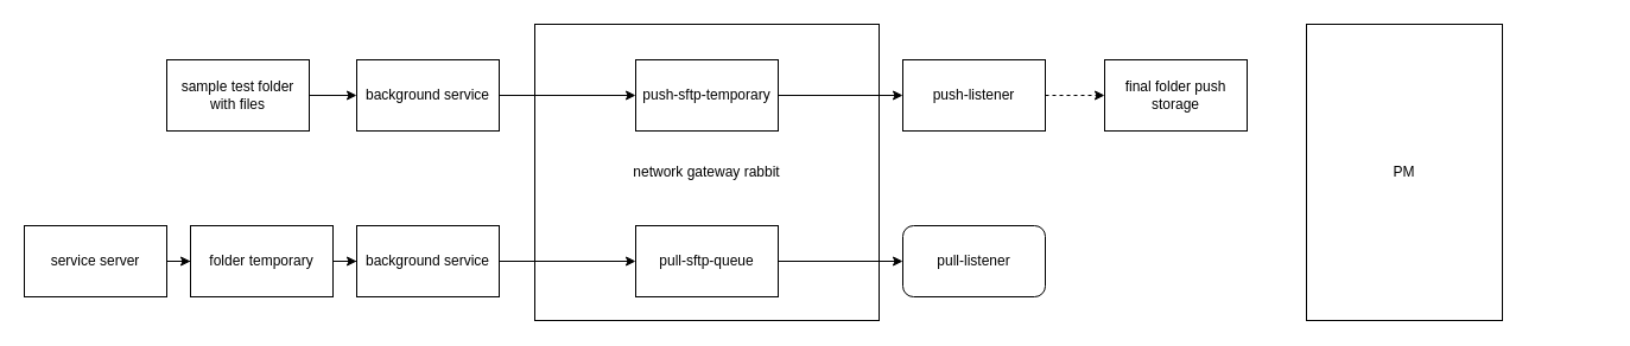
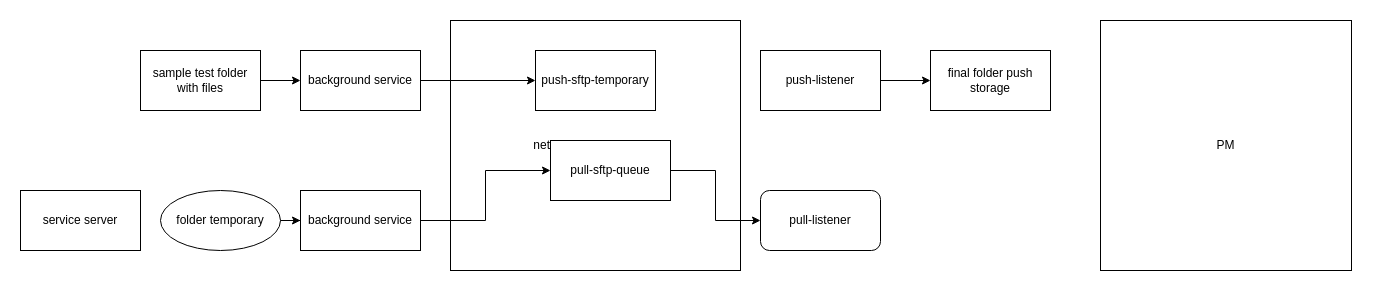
  <mxCell id="0" />
  <mxCell id="1" parent="0" />
  <mxCell id="2" value="&lt;div style=&quot;&quot;&gt;&lt;span style=&quot;background-color: initial;&quot;&gt;network gateway rabbit&lt;/span&gt;&lt;/div&gt;" style="rounded=0;whiteSpace=wrap;html=1;rotation=0;align=center;" vertex="1" parent="1"><mxGeometry x="450" y="20" width="290" height="250" as="geometry" /></mxCell>
  <mxCell id="3" value="sample test folder with files" style="rounded=0;whiteSpace=wrap;html=1;" vertex="1" parent="1"><mxGeometry x="140" y="50" width="120" height="60" as="geometry" /></mxCell>
  <mxCell id="4" value="" style="edgeStyle=orthogonalEdgeStyle;rounded=0;orthogonalLoop=1;jettySize=auto;html=1;" edge="1" parent="1" source="5" target="7"><mxGeometry relative="1" as="geometry" /></mxCell>
  <mxCell id="5" value="background service" style="rounded=0;whiteSpace=wrap;html=1;" vertex="1" parent="1"><mxGeometry x="300" y="50" width="120" height="60" as="geometry" /></mxCell>
- <mxCell id="6" value="" style="edgeStyle=orthogonalEdgeStyle;rounded=0;orthogonalLoop=1;jettySize=auto;html=1;" edge="1" parent="1" source="7" target="9"><mxGeometry relative="1" as="geometry" /></mxCell>
  <mxCell id="7" value="push-sftp-temporary" style="rounded=0;whiteSpace=wrap;html=1;" vertex="1" parent="1"><mxGeometry x="535" y="50" width="120" height="60" as="geometry" /></mxCell>
- <mxCell id="8" value="" style="edgeStyle=orthogonalEdgeStyle;rounded=0;orthogonalLoop=1;jettySize=auto;html=1;dashed=1;" edge="1" parent="1" source="9" target="10"><mxGeometry relative="1" as="geometry" /></mxCell>
+ <mxCell id="8" value="" style="edgeStyle=orthogonalEdgeStyle;rounded=0;orthogonalLoop=1;jettySize=auto;html=1;" edge="1" parent="1" source="9" target="10"><mxGeometry relative="1" as="geometry" /></mxCell>
  <mxCell id="9" value="push-listener" style="rounded=0;whiteSpace=wrap;html=1;" vertex="1" parent="1"><mxGeometry x="760" y="50" width="120" height="60" as="geometry" /></mxCell>
  <mxCell id="10" value="final folder push storage" style="rounded=0;whiteSpace=wrap;html=1;" vertex="1" parent="1"><mxGeometry x="930" y="50" width="120" height="60" as="geometry" /></mxCell>
- <mxCell id="11" value="" style="edgeStyle=orthogonalEdgeStyle;rounded=0;orthogonalLoop=1;jettySize=auto;html=1;" edge="1" parent="1" source="12" target="20"><mxGeometry relative="1" as="geometry" /></mxCell>
  <mxCell id="12" value="service server" style="rounded=0;whiteSpace=wrap;html=1;" vertex="1" parent="1"><mxGeometry x="20" y="190" width="120" height="60" as="geometry" /></mxCell>
  <mxCell id="13" value="" style="edgeStyle=orthogonalEdgeStyle;rounded=0;orthogonalLoop=1;jettySize=auto;html=1;" edge="1" parent="1" source="14" target="16"><mxGeometry relative="1" as="geometry" /></mxCell>
  <mxCell id="14" value="background service" style="rounded=0;whiteSpace=wrap;html=1;" vertex="1" parent="1"><mxGeometry x="300" y="190" width="120" height="60" as="geometry" /></mxCell>
  <mxCell id="15" value="" style="edgeStyle=orthogonalEdgeStyle;rounded=0;orthogonalLoop=1;jettySize=auto;html=1;" edge="1" parent="1" source="16" target="17"><mxGeometry relative="1" as="geometry" /></mxCell>
- <mxCell id="16" value="pull-sftp-queue" style="rounded=0;whiteSpace=wrap;html=1;" vertex="1" parent="1"><mxGeometry x="535" y="190" width="120" height="60" as="geometry" /></mxCell>
+ <mxCell id="16" value="pull-sftp-queue" style="rounded=0;whiteSpace=wrap;html=1;" vertex="1" parent="1"><mxGeometry x="550" y="140" width="120" height="60" as="geometry" /></mxCell>
  <mxCell id="17" value="pull-listener" style="whiteSpace=wrap;html=1;rounded=1;" vertex="1" parent="1"><mxGeometry x="760" y="190" width="120" height="60" as="geometry" /></mxCell>
- <mxCell id="18" value="PM" style="rounded=0;whiteSpace=wrap;html=1;" vertex="1" parent="1"><mxGeometry x="1100" y="20" width="165" height="250" as="geometry" /></mxCell>
+ <mxCell id="18" value="PM" style="rounded=0;whiteSpace=wrap;html=1;" vertex="1" parent="1"><mxGeometry x="1100" y="20" width="251" height="250" as="geometry" /></mxCell>
  <mxCell id="19" value="" style="edgeStyle=orthogonalEdgeStyle;rounded=0;orthogonalLoop=1;jettySize=auto;html=1;" edge="1" parent="1" source="20" target="14"><mxGeometry relative="1" as="geometry" /></mxCell>
- <mxCell id="20" value="folder temporary" style="rounded=0;whiteSpace=wrap;html=1;" vertex="1" parent="1"><mxGeometry x="160" y="190" width="120" height="60" as="geometry" /></mxCell>
+ <mxCell id="20" value="folder temporary" style="ellipse;whiteSpace=wrap;html=1;" vertex="1" parent="1"><mxGeometry x="160" y="190" width="120" height="60" as="geometry" /></mxCell>
  <mxCell id="21" value="" style="endArrow=classic;html=1;rounded=0;entryX=0;entryY=0.5;entryDx=0;entryDy=0;" edge="1" parent="1" target="5"><mxGeometry width="50" height="50" relative="1" as="geometry"><mxPoint x="260" y="80" as="sourcePoint" /><mxPoint x="310" y="30" as="targetPoint" /></mxGeometry></mxCell>
